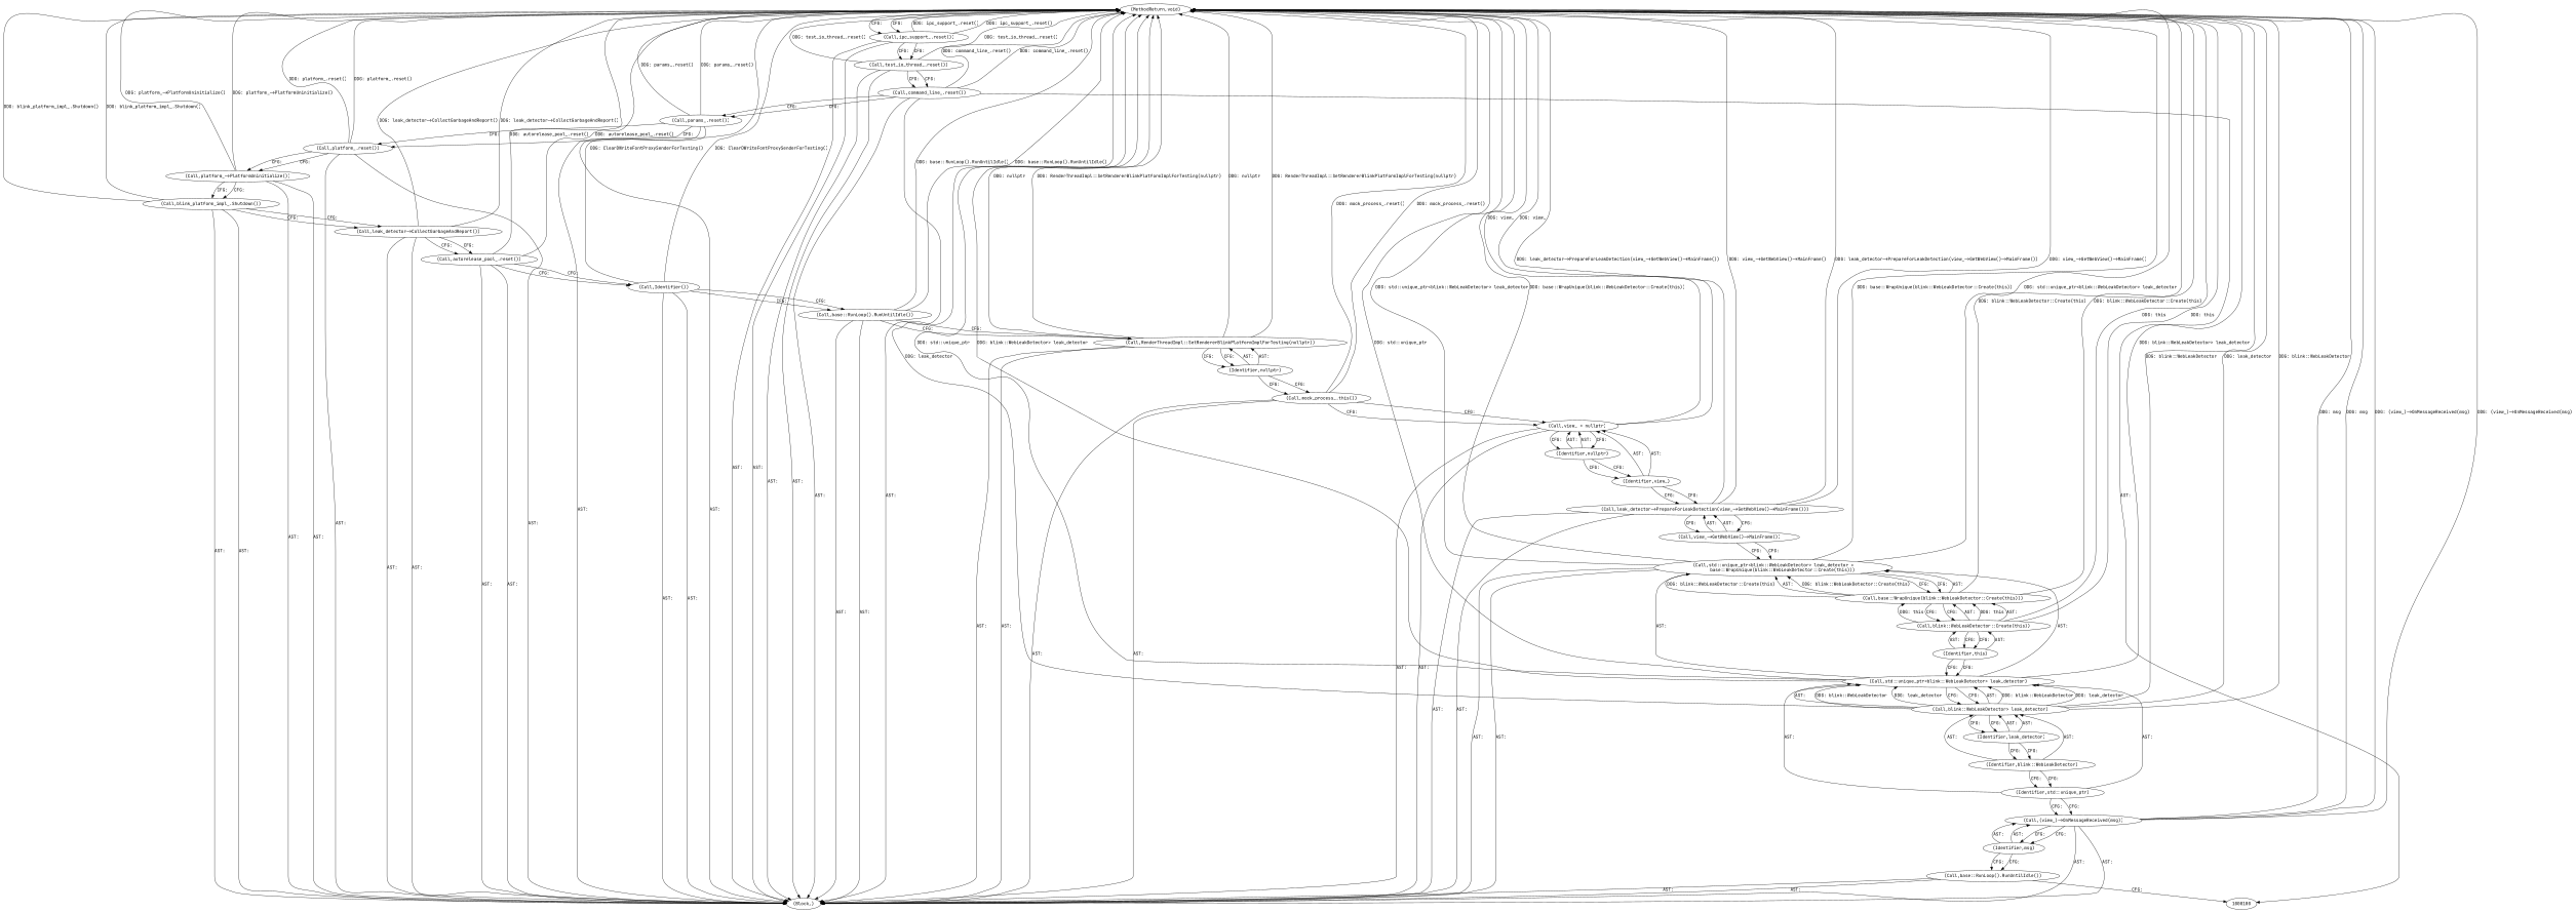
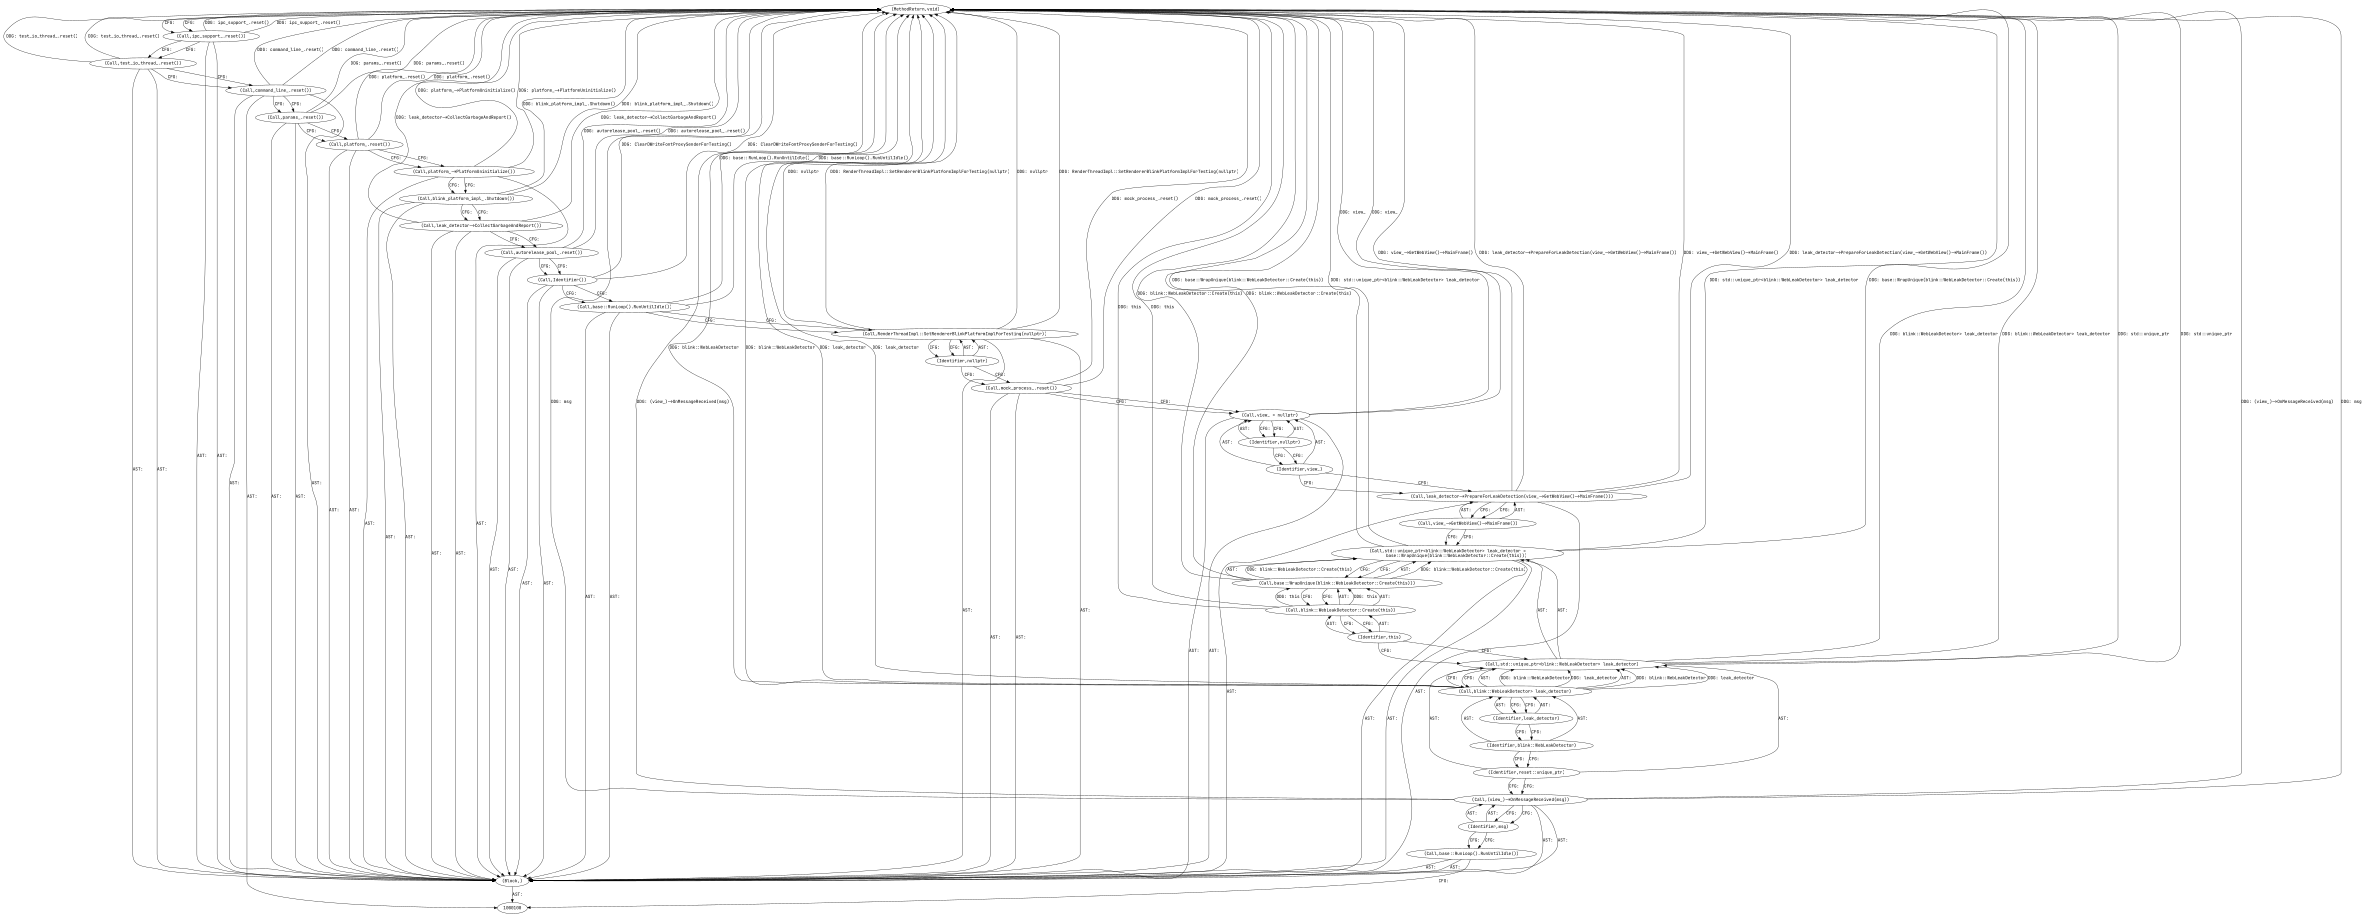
  digraph {
    fontname="JetBrains Mono"
    node [fontname="JetBrains Mono"]
    edge [fontname="JetBrains Mono"]
    n1 [label="(MethodReturn,void)"]
    n2 [label="(Call,ipc_support_.reset())"]
    n3 [label="(Block,)"]
    n4 [label="(Call,test_io_thread_.reset())"]
    1000100
    n6 [label="(Call,leak_detector->PrepareForLeakDetection(view_->GetWebView()->MainFrame()))"]
    n7 [label="(Call,view_->GetWebView()->MainFrame())"]
    n8 [label="(Call,std::unique_ptr<blink::WebLeakDetector> leak_detector =\n       base::WrapUnique(blink::WebLeakDetector::Create(this)))"]
    n9 [label="(Call,base::WrapUnique(blink::WebLeakDetector::Create(this)))"]
    n10 [label="(Identifier,nullptr)"]
    n11 [label="(Call,view_ = nullptr)"]
    n12 [label="(Identifier,view_)"]
-   n13 [label="(Call,mock_process_.this())"]
+   n13 [label="(Call,mock_process_.reset())"]
    n14 [label="(Call,RenderThreadImpl::SetRendererBlinkPlatformImplForTesting(nullptr))"]
    n15 [label="(Identifier,nullptr)"]
    n16 [label="(Call,base::RunLoop().RunUntilIdle())"]
    n17 [label="(Call,base::RunLoop().RunUntilIdle())"]
    n18 [label="(Call,Identifier())"]
    n19 [label="(Call,autorelease_pool_.reset())"]
    n20 [label="(Call,leak_detector->CollectGarbageAndReport())"]
    n21 [label="(Call,blink_platform_impl_.Shutdown())"]
    n22 [label="(Call,platform_->PlatformUninitialize())"]
    n23 [label="(Call,platform_.reset())"]
    n24 [label="(Call,params_.reset())"]
    n25 [label="(Call,command_line_.reset())"]
    n26 [label="(Call,(view_)->OnMessageReceived(msg))"]
    n27 [label="(Identifier,msg)"]
    n28 [label="(Call,blink::WebLeakDetector> leak_detector)"]
    n29 [label="(Call,std::unique_ptr<blink::WebLeakDetector> leak_detector)"]
    n30 [label="(Identifier,leak_detector)"]
    n31 [label="(Identifier,blink::WebLeakDetector)"]
-   n32 [label="(Identifier,std::unique_ptr)"]
+   n32 [label="(Identifier,reset::unique_ptr)"]
    n33 [label="(Call,blink::WebLeakDetector::Create(this))"]
    n34 [label="(Identifier,this)"]
    n1 -> n2 [label="CFG: "]
    n1 -> n2 [label="CFG: "]
    n2 -> n1 [label="DDG: ipc_support_.reset()"]
    n2 -> n1 [label="DDG: ipc_support_.reset()"]
    n2 -> n3 [label="AST: "]
    n2 -> n3 [label="AST: "]
    n2 -> n4 [label="CFG: "]
    n2 -> n4 [label="CFG: "]
+   n3 -> 1000100 [label="AST: "]
    n4 -> n1 [label="DDG: test_io_thread_.reset()"]
    n4 -> n1 [label="DDG: test_io_thread_.reset()"]
    n4 -> n3 [label="AST: "]
    n4 -> n3 [label="AST: "]
    n4 -> n25 [label="CFG: "]
    n4 -> n25 [label="CFG: "]
    n6 -> n1 [label="DDG: leak_detector->PrepareForLeakDetection(view_->GetWebView()->MainFrame())"]
    n6 -> n1 [label="DDG: view_->GetWebView()->MainFrame()"]
    n6 -> n1 [label="DDG: leak_detector->PrepareForLeakDetection(view_->GetWebView()->MainFrame())"]
    n6 -> n1 [label="DDG: view_->GetWebView()->MainFrame()"]
    n6 -> n3 [label="AST: "]
    n6 -> n3 [label="AST: "]
    n6 -> n7 [label="CFG: "]
    n6 -> n7 [label="CFG: "]
    n7 -> n6 [label="AST: "]
    n7 -> n6 [label="AST: "]
    n7 -> n8 [label="CFG: "]
    n7 -> n8 [label="CFG: "]
    n8 -> n1 [label="DDG: std::unique_ptr<blink::WebLeakDetector> leak_detector"]
    n8 -> n1 [label="DDG: base::WrapUnique(blink::WebLeakDetector::Create(this))"]
    n8 -> n1 [label="DDG: std::unique_ptr<blink::WebLeakDetector> leak_detector"]
    n8 -> n1 [label="DDG: base::WrapUnique(blink::WebLeakDetector::Create(this))"]
    n8 -> n3 [label="AST: "]
    n8 -> n3 [label="AST: "]
    n8 -> n9 [label="CFG: "]
    n8 -> n9 [label="CFG: "]
    n9 -> n1 [label="DDG: blink::WebLeakDetector::Create(this)"]
    n9 -> n1 [label="DDG: blink::WebLeakDetector::Create(this)"]
    n9 -> n8 [label="AST: "]
    n9 -> n8 [label="DDG: blink::WebLeakDetector::Create(this)"]
    n9 -> n8 [label="AST: "]
    n9 -> n8 [label="DDG: blink::WebLeakDetector::Create(this)"]
    n9 -> n33 [label="CFG: "]
    n9 -> n33 [label="CFG: "]
    n10 -> n11 [label="AST: "]
    n10 -> n11 [label="AST: "]
    n10 -> n12 [label="CFG: "]
    n10 -> n12 [label="CFG: "]
    n11 -> n1 [label="DDG: view_"]
    n11 -> n1 [label="DDG: view_"]
    n11 -> n3 [label="AST: "]
    n11 -> n3 [label="AST: "]
    n11 -> n10 [label="CFG: "]
    n11 -> n10 [label="CFG: "]
    n12 -> n6 [label="CFG: "]
    n12 -> n6 [label="CFG: "]
    n12 -> n11 [label="AST: "]
    n12 -> n11 [label="AST: "]
    n13 -> n1 [label="DDG: mock_process_.reset()"]
    n13 -> n1 [label="DDG: mock_process_.reset()"]
    n13 -> n3 [label="AST: "]
    n13 -> n3 [label="AST: "]
    n13 -> n11 [label="CFG: "]
    n13 -> n11 [label="CFG: "]
    n14 -> n1 [label="DDG: nullptr"]
    n14 -> n1 [label="DDG: RenderThreadImpl::SetRendererBlinkPlatformImplForTesting(nullptr)"]
    n14 -> n1 [label="DDG: nullptr"]
    n14 -> n1 [label="DDG: RenderThreadImpl::SetRendererBlinkPlatformImplForTesting(nullptr)"]
    n14 -> n3 [label="AST: "]
    n14 -> n3 [label="AST: "]
    n14 -> n15 [label="CFG: "]
    n14 -> n15 [label="CFG: "]
    n15 -> n13 [label="CFG: "]
    n15 -> n13 [label="CFG: "]
    n15 -> n14 [label="AST: "]
    n15 -> n14 [label="AST: "]
    n16 -> n1 [label="DDG: base::RunLoop().RunUntilIdle()"]
    n16 -> n1 [label="DDG: base::RunLoop().RunUntilIdle()"]
    n16 -> n3 [label="AST: "]
    n16 -> n3 [label="AST: "]
    n16 -> n14 [label="CFG: "]
    n16 -> n14 [label="CFG: "]
    n17 -> n3 [label="AST: "]
    n17 -> n3 [label="AST: "]
    n17 -> 1000100 [label="CFG: "]
    n18 -> n1 [label="DDG: ClearDWriteFontProxySenderForTesting()"]
    n18 -> n1 [label="DDG: ClearDWriteFontProxySenderForTesting()"]
    n18 -> n3 [label="AST: "]
    n18 -> n3 [label="AST: "]
    n18 -> n16 [label="CFG: "]
    n18 -> n16 [label="CFG: "]
    n19 -> n1 [label="DDG: autorelease_pool_.reset()"]
    n19 -> n1 [label="DDG: autorelease_pool_.reset()"]
    n19 -> n3 [label="AST: "]
    n19 -> n3 [label="AST: "]
    n19 -> n18 [label="CFG: "]
    n19 -> n18 [label="CFG: "]
    n20 -> n1 [label="DDG: leak_detector->CollectGarbageAndReport()"]
    n20 -> n1 [label="DDG: leak_detector->CollectGarbageAndReport()"]
    n20 -> n3 [label="AST: "]
    n20 -> n3 [label="AST: "]
    n20 -> n19 [label="CFG: "]
    n20 -> n19 [label="CFG: "]
    n21 -> n1 [label="DDG: blink_platform_impl_.Shutdown()"]
    n21 -> n1 [label="DDG: blink_platform_impl_.Shutdown()"]
    n21 -> n3 [label="AST: "]
    n21 -> n3 [label="AST: "]
    n21 -> n20 [label="CFG: "]
    n21 -> n20 [label="CFG: "]
    n22 -> n1 [label="DDG: platform_->PlatformUninitialize()"]
    n22 -> n1 [label="DDG: platform_->PlatformUninitialize()"]
    n22 -> n3 [label="AST: "]
    n22 -> n3 [label="AST: "]
    n22 -> n21 [label="CFG: "]
    n22 -> n21 [label="CFG: "]
    n23 -> n1 [label="DDG: platform_.reset()"]
    n23 -> n1 [label="DDG: platform_.reset()"]
    n23 -> n3 [label="AST: "]
    n23 -> n3 [label="AST: "]
    n23 -> n22 [label="CFG: "]
    n23 -> n22 [label="CFG: "]
    n24 -> n1 [label="DDG: params_.reset()"]
    n24 -> n1 [label="DDG: params_.reset()"]
    n24 -> n3 [label="AST: "]
    n24 -> n3 [label="AST: "]
    n24 -> n23 [label="CFG: "]
    n24 -> n23 [label="CFG: "]
    n25 -> n1 [label="DDG: command_line_.reset()"]
    n25 -> n1 [label="DDG: command_line_.reset()"]
    n25 -> n3 [label="AST: "]
    n25 -> n3 [label="AST: "]
    n25 -> 1000100 [label="AST: "]
    n25 -> n24 [label="CFG: "]
    n25 -> n24 [label="CFG: "]
    n26 -> n1 [label="DDG: (view_)->OnMessageReceived(msg)"]
    n26 -> n1 [label="DDG: msg"]
    n26 -> n1 [label="DDG: (view_)->OnMessageReceived(msg)"]
    n26 -> n1 [label="DDG: msg"]
    n26 -> n3 [label="AST: "]
    n26 -> n3 [label="AST: "]
    n26 -> n27 [label="CFG: "]
    n26 -> n27 [label="CFG: "]
    n27 -> n17 [label="CFG: "]
    n27 -> n17 [label="CFG: "]
    n27 -> n26 [label="AST: "]
    n27 -> n26 [label="AST: "]
    n28 -> n1 [label="DDG: blink::WebLeakDetector"]
    n28 -> n1 [label="DDG: leak_detector"]
    n28 -> n1 [label="DDG: blink::WebLeakDetector"]
    n28 -> n1 [label="DDG: leak_detector"]
    n28 -> n29 [label="AST: "]
    n28 -> n29 [label="DDG: blink::WebLeakDetector"]
    n28 -> n29 [label="DDG: leak_detector"]
    n28 -> n29 [label="AST: "]
    n28 -> n29 [label="DDG: blink::WebLeakDetector"]
    n28 -> n29 [label="DDG: leak_detector"]
    n28 -> n30 [label="CFG: "]
    n28 -> n30 [label="CFG: "]
    n29 -> n1 [label="DDG: std::unique_ptr"]
    n29 -> n1 [label="DDG: blink::WebLeakDetector> leak_detector"]
    n29 -> n1 [label="DDG: std::unique_ptr"]
    n29 -> n1 [label="DDG: blink::WebLeakDetector> leak_detector"]
    n29 -> n8 [label="AST: "]
    n29 -> n8 [label="AST: "]
    n29 -> n28 [label="CFG: "]
    n29 -> n28 [label="CFG: "]
    n30 -> n28 [label="AST: "]
    n30 -> n28 [label="AST: "]
    n30 -> n31 [label="CFG: "]
    n30 -> n31 [label="CFG: "]
    n31 -> n28 [label="AST: "]
    n31 -> n28 [label="AST: "]
    n31 -> n32 [label="CFG: "]
    n31 -> n32 [label="CFG: "]
    n32 -> n26 [label="CFG: "]
    n32 -> n26 [label="CFG: "]
    n32 -> n29 [label="AST: "]
    n32 -> n29 [label="AST: "]
    n33 -> n1 [label="DDG: this"]
    n33 -> n1 [label="DDG: this"]
    n33 -> n9 [label="AST: "]
    n33 -> n9 [label="DDG: this"]
    n33 -> n9 [label="AST: "]
    n33 -> n9 [label="DDG: this"]
    n33 -> n34 [label="CFG: "]
    n33 -> n34 [label="CFG: "]
    n34 -> n29 [label="CFG: "]
    n34 -> n29 [label="CFG: "]
    n34 -> n33 [label="AST: "]
    n34 -> n33 [label="AST: "]
  }
